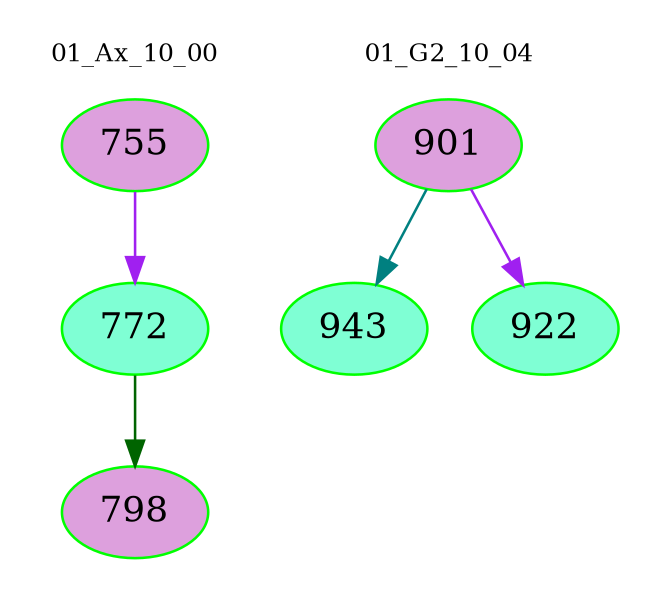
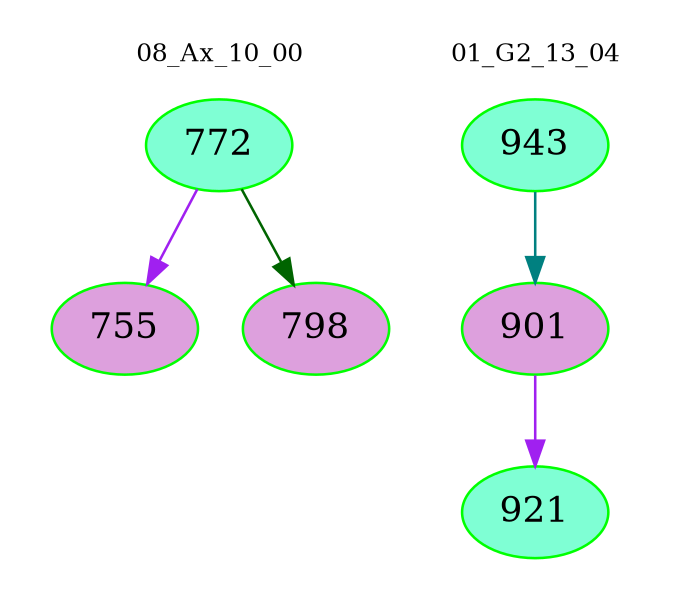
  digraph {
    node [color=green fillcolor=aquamarine style=filled]
    edge [color=purple]
    n1 [label=772]
    n2 [fillcolor=plum label=755]
    n3 [fillcolor=plum label=798]
    n4 [fillcolor=plum label=901]
    n5 [label=943]
-   n6 [label=922]
+   n6 [label=921]
    subgraph cluster_1 {
      color=white
      fontsize=10
-     label="01_Ax_10_00"
+     label="08_Ax_10_00"
      n1
      n2
      n3
    }
    subgraph cluster_2 {
      color=white
      fontsize=10
-     label="01_G2_10_04"
+     label="01_G2_13_04"
      n4
      n5
      n6
    }
-   n2 -> n1
+   n1 -> n2
    n1 -> n3 [color=darkgreen]
-   n4 -> n5 [color=teal]
+   n5 -> n4 [color=teal]
    n4 -> n6
  }
